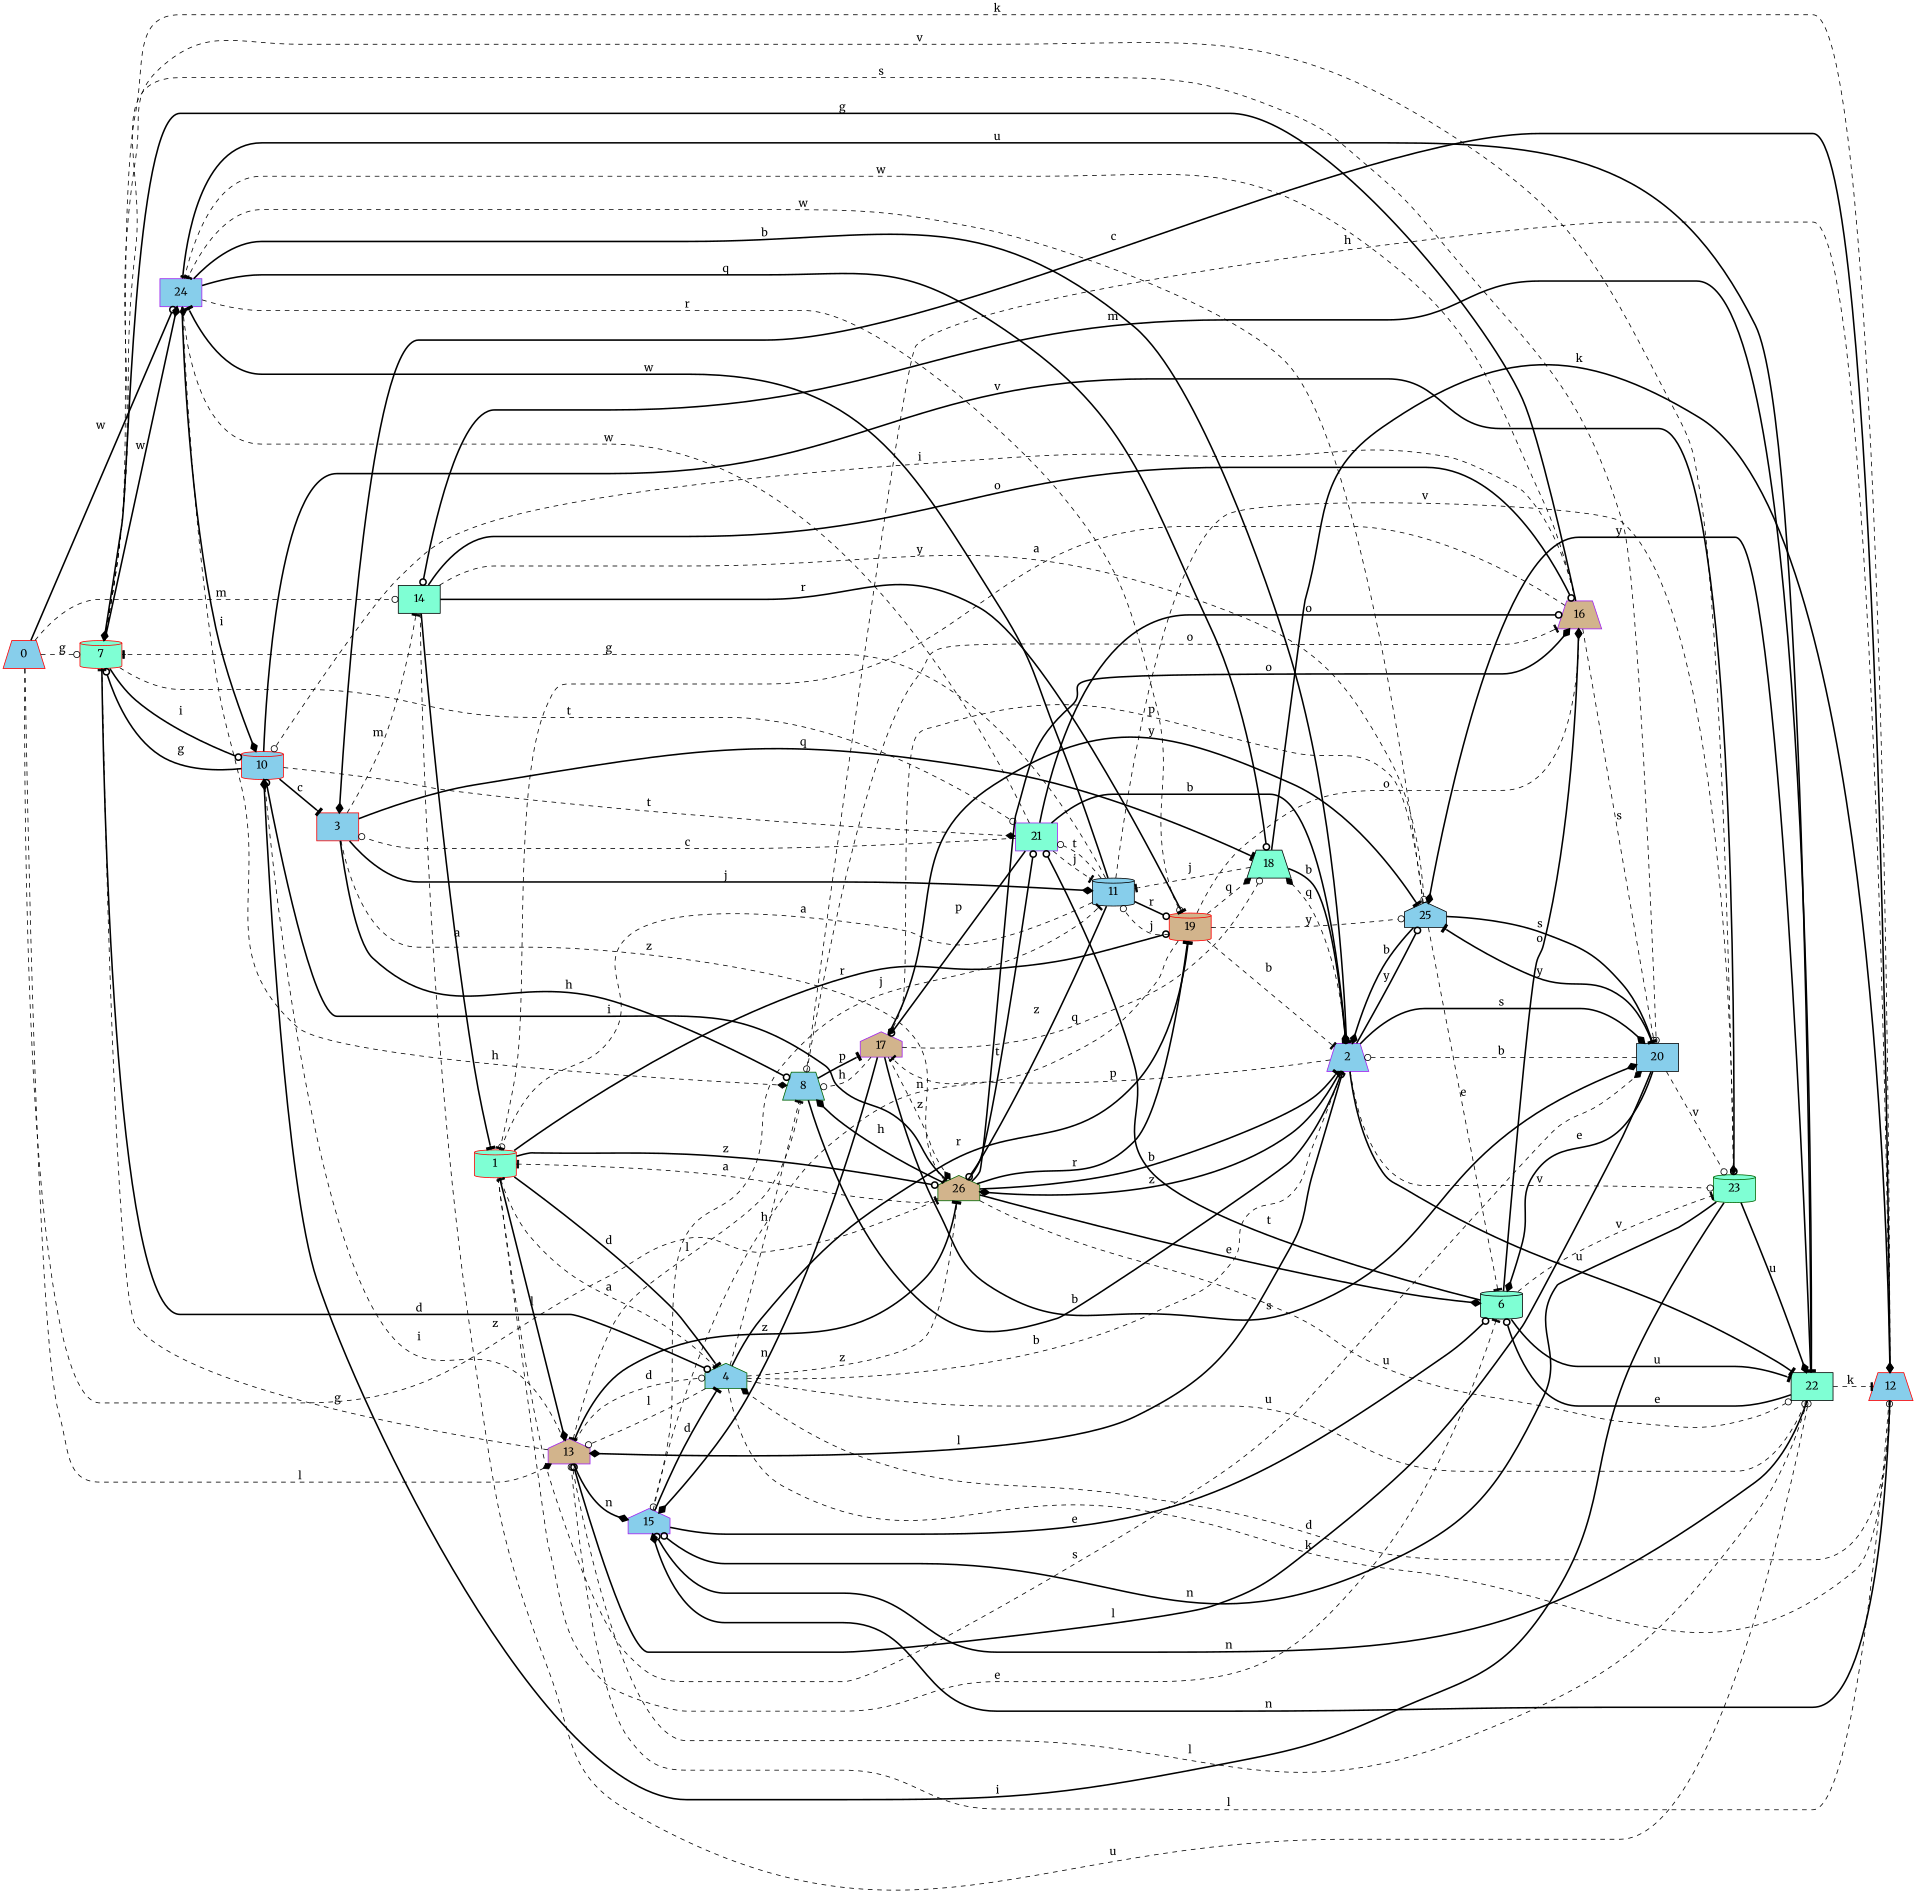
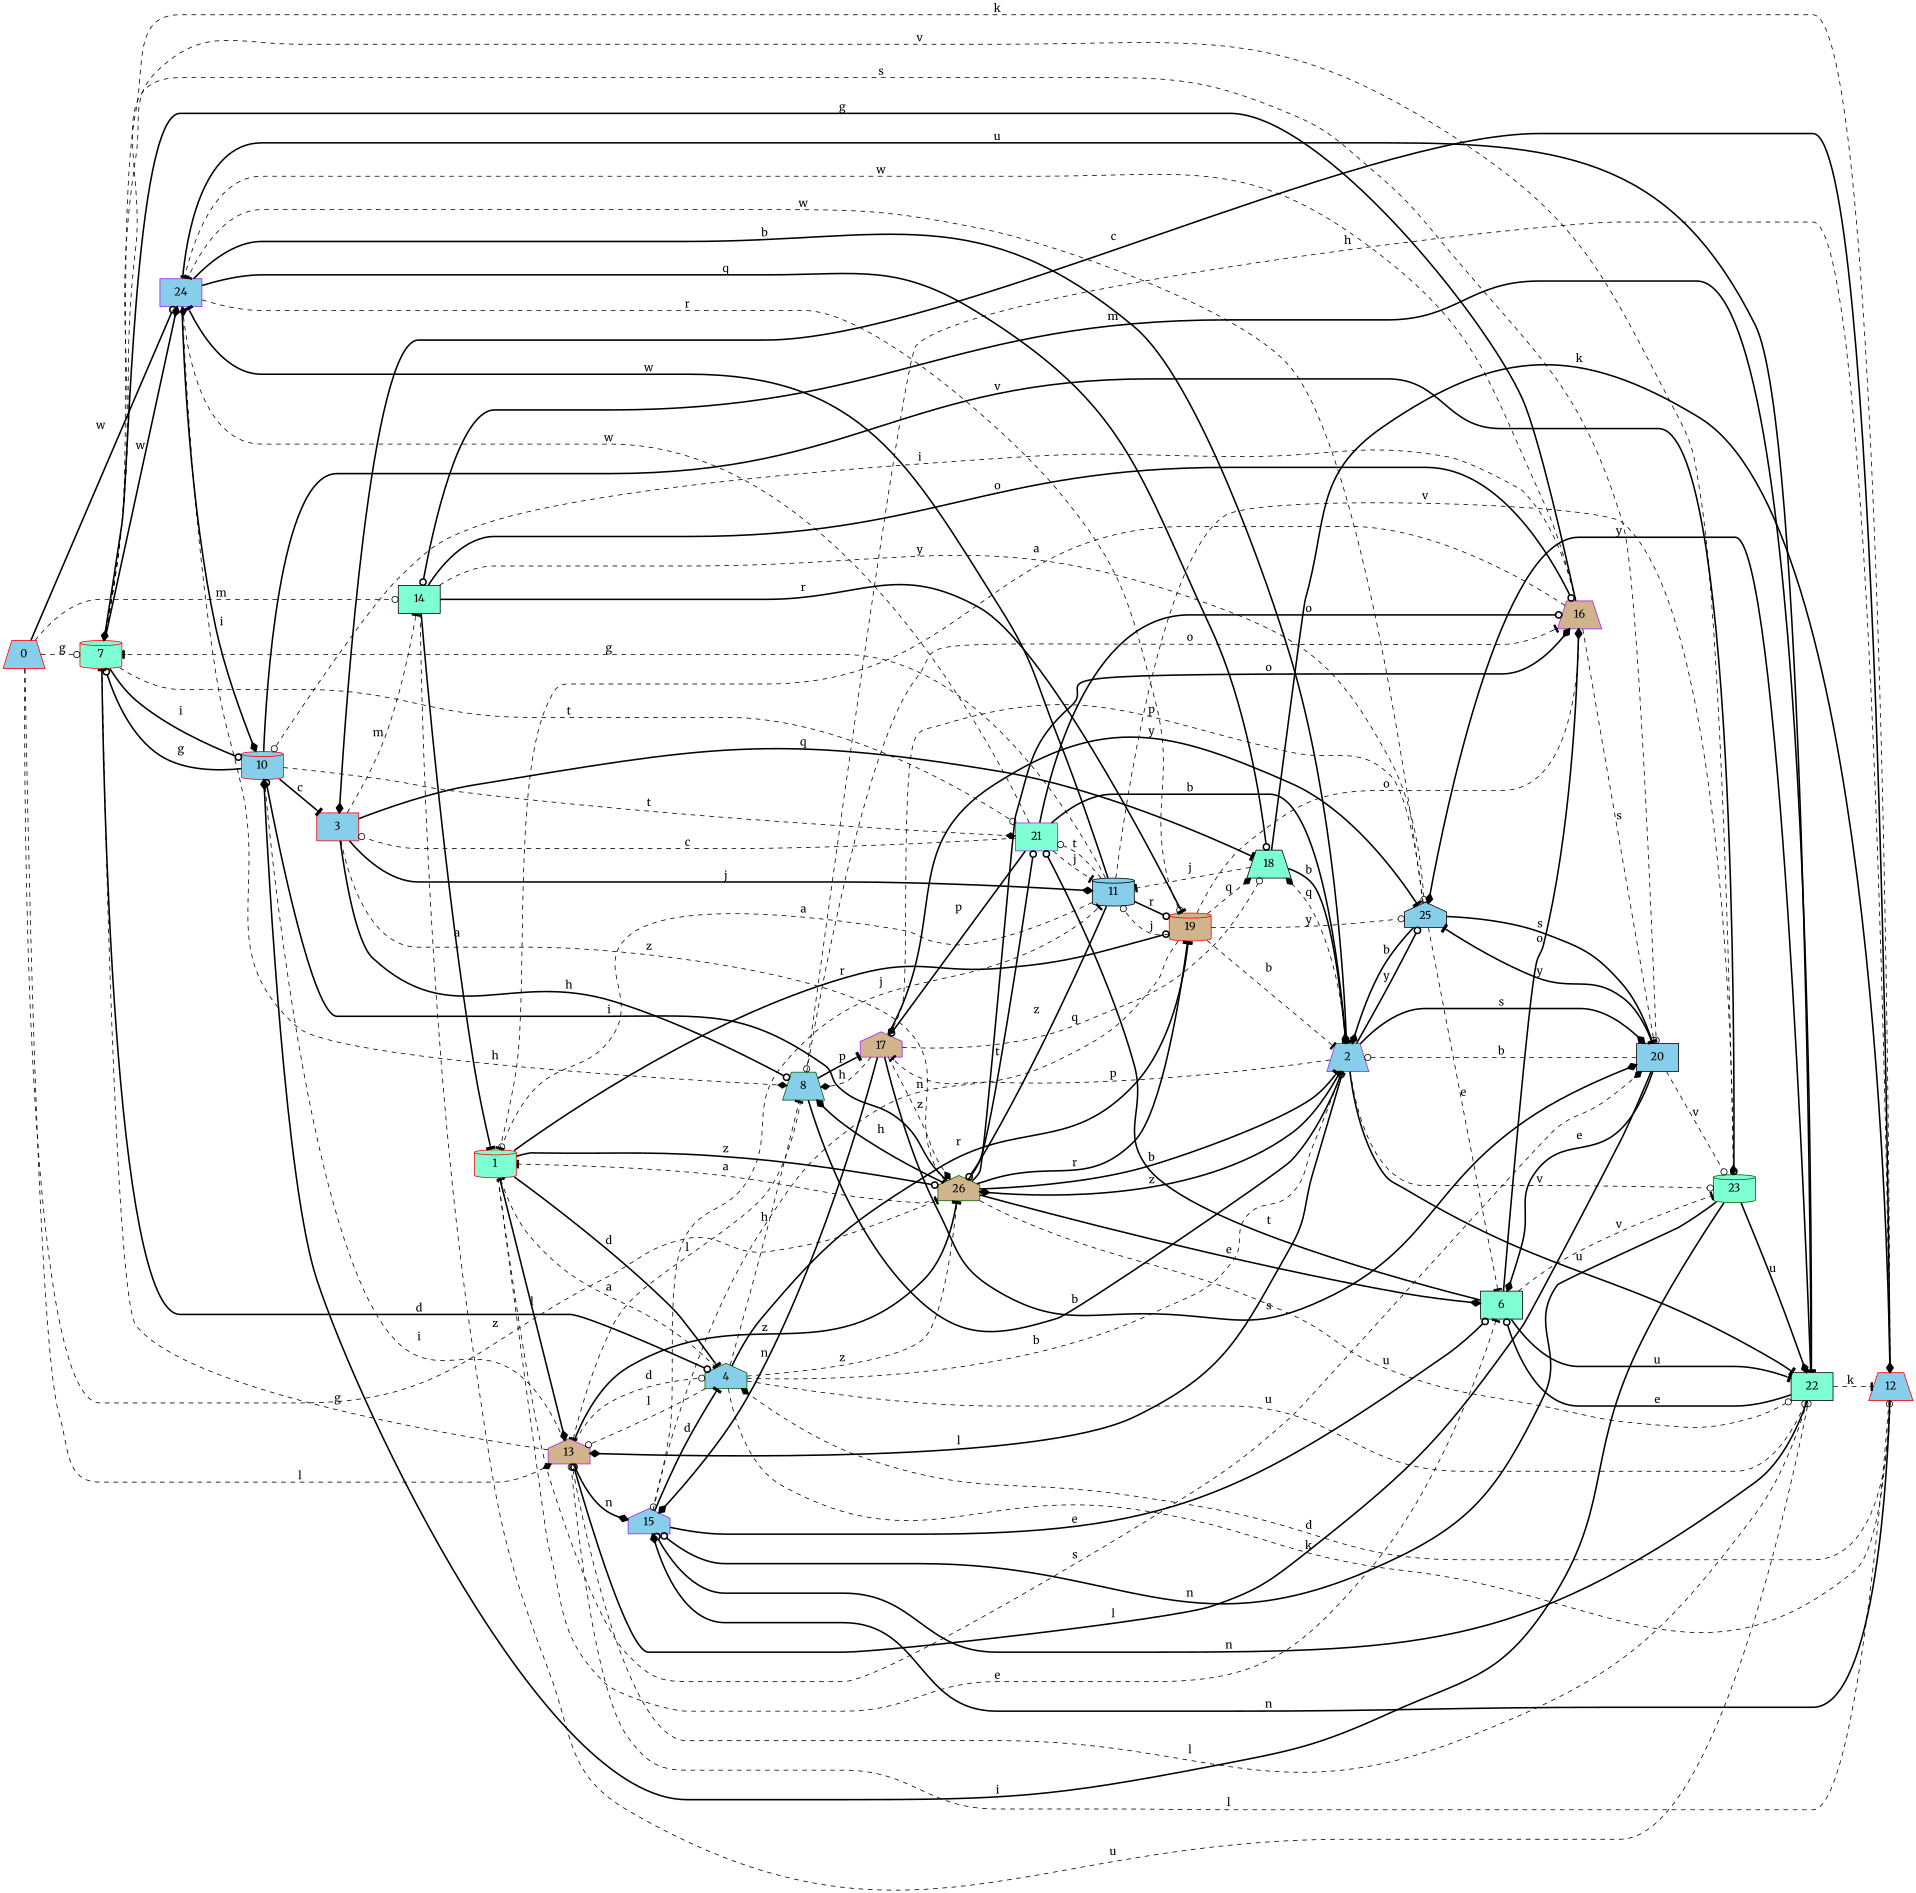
  strict digraph {
    fontname=Merriweather
    rankdir=LR
    node [color=red fillcolor=skyblue fontname=Merriweather shape=cylinder style=filled]
    edge [arrowhead=odot fontname=Merriweather style=bold]
    0 [shape=trapezium]
    7 [fillcolor=aquamarine]
    13 [color=purple fillcolor=tan shape=house]
    14 [color=black fillcolor=aquamarine shape=box]
    24 [color=purple shape=box]
    n6 [color=darkgreen fillcolor=tan label=26 shape=house]
    4 [color=darkgreen shape=house]
    20 [color=black shape=box]
    23 [color=darkgreen fillcolor=aquamarine]
    12 [shape=trapezium]
    21 [color=purple fillcolor=aquamarine shape=box]
    10
    15 [color=purple shape=house]
    1 [fillcolor=aquamarine]
    19 [fillcolor=tan]
    22 [color=black fillcolor=aquamarine shape=box]
    25 [color=black shape=house]
    16 [color=purple fillcolor=tan shape=trapezium]
    2 [color=purple shape=trapezium]
    18 [color=black fillcolor=aquamarine shape=trapezium]
    8 [color=darkgreen shape=trapezium]
-   6 [color=black fillcolor=aquamarine]
+   6 [color=black fillcolor=aquamarine shape=box]
    11 [color=black]
    17 [color=purple fillcolor=tan shape=house]
    3 [shape=box]
    0 -> 7 [label=g style=dashed]
    0 -> 13 [arrowhead=diamond label=l style=dashed]
    0 -> 14 [label=m style=dashed]
    0 -> 24 [label=w]
    0 -> n6 [arrowhead=tee label=z style=dashed]
    7 -> 24 [arrowhead=diamond label=w]
    7 -> 4 [label=d]
    7 -> 20 [label=s style=dashed]
    7 -> 23 [arrowhead=diamond label=v style=dashed]
    7 -> 12 [arrowhead=diamond label=k style=dashed]
    7 -> 21 [label=t style=dashed]
    7 -> 10 [label=i]
    13 -> 7 [arrowhead=tee label=g style=dashed]
    13 -> n6 [arrowhead=tee label=z]
    13 -> 4 [label=d style=dashed]
    13 -> 10 [arrowhead=diamond label=i style=dashed]
    13 -> 15 [arrowhead=diamond label=n]
    14 -> 1 [arrowhead=tee label=a]
    14 -> 19 [arrowhead=tee label=r]
    14 -> 22 [label=u style=dashed]
    14 -> 25 [label=y style=dashed]
    14 -> 16 [label=o]
    24 -> 10 [arrowhead=diamond label=i]
    24 -> 19 [label=r style=dashed]
    24 -> 22 [arrowhead=tee label=u]
    24 -> 2 [arrowhead=tee label=b]
    24 -> 18 [label=q]
    24 -> 8 [arrowhead=diamond label=h style=dashed]
    n6 -> 21 [label=t]
    n6 -> 10 [label=i]
    n6 -> 1 [arrowhead=tee label=a style=dashed]
    n6 -> 19 [arrowhead=tee label=r]
    n6 -> 22 [label=u style=dashed]
    n6 -> 16 [arrowhead=diamond label=o]
    n6 -> 2 [arrowhead=tee label=b]
    n6 -> 8 [arrowhead=diamond label=h]
    n6 -> 6 [arrowhead=diamond label=e]
    4 -> 13 [label=l style=dashed]
    4 -> n6 [arrowhead=tee label=z style=dashed]
    4 -> 12 [label=k style=dashed]
    4 -> 1 [arrowhead=tee label=a style=dashed]
    4 -> 19 [arrowhead=tee label=r]
    4 -> 22 [label=u style=dashed]
    4 -> 2 [arrowhead=tee label=b style=dashed]
    4 -> 8 [arrowhead=tee label=h style=dashed]
    20 -> 13 [label=l]
    20 -> 23 [label=v style=dashed]
    20 -> 25 [arrowhead=tee label=y]
    20 -> 2 [label=b style=dashed]
    20 -> 6 [arrowhead=diamond label=e]
    23 -> 10 [arrowhead=diamond label=i]
    23 -> 15 [label=n]
    23 -> 22 [arrowhead=diamond label=u]
    12 -> 13 [label=l style=dashed]
    12 -> 4 [arrowhead=diamond label=d style=dashed]
    12 -> 15 [arrowhead=diamond label=n]
    12 -> 8 [label=h style=dashed]
    12 -> 3 [arrowhead=diamond label=c]
    21 -> 24 [arrowhead=diamond label=w style=dashed]
    21 -> 16 [label=o]
    21 -> 2 [label=b]
    21 -> 11 [arrowhead=tee label=j style=dashed]
    21 -> 17 [label=p]
    21 -> 3 [label=c style=dashed]
    10 -> 7 [label=g]
    10 -> 23 [label=v]
    10 -> 21 [arrowhead=diamond label=t style=dashed]
    10 -> 3 [arrowhead=tee label=c]
    15 -> 4 [arrowhead=tee label=d]
    15 -> 6 [label=e]
    15 -> 11 [arrowhead=tee label=j style=dashed]
    1 -> 13 [arrowhead=diamond label=l]
    1 -> n6 [label=z]
    1 -> 4 [arrowhead=tee label=d]
    1 -> 20 [arrowhead=diamond label=s style=dashed]
    1 -> 19 [label=r]
    1 -> 6 [arrowhead=tee label=e style=dashed]
    19 -> 15 [label=n style=dashed]
    19 -> 25 [label=y style=dashed]
    19 -> 16 [arrowhead=diamond label=o style=dashed]
    19 -> 2 [arrowhead=tee label=b style=dashed]
    19 -> 18 [arrowhead=diamond label=q style=dashed]
    19 -> 11 [label=j style=dashed]
    22 -> 13 [label=l style=dashed]
    22 -> 14 [label=m]
    22 -> 12 [arrowhead=tee label=k style=dashed]
    22 -> 15 [label=n]
    22 -> 25 [arrowhead=diamond label=y]
    22 -> 6 [label=e]
    25 -> 24 [arrowhead=tee label=w style=dashed]
    25 -> 20 [arrowhead=tee label=s]
    25 -> 2 [arrowhead=diamond label=b]
    25 -> 6 [arrowhead=tee label=e style=dashed]
    25 -> 17 [arrowhead=diamond label=p style=dashed]
    16 -> 7 [arrowhead=diamond label=g]
    16 -> 24 [arrowhead=tee label=w style=dashed]
    16 -> 20 [label=s style=dashed]
    16 -> 10 [label=i style=dashed]
    16 -> 1 [arrowhead=tee label=a style=dashed]
    2 -> 13 [arrowhead=diamond label=l]
    2 -> n6 [arrowhead=diamond label=z]
    2 -> 20 [arrowhead=diamond label=s]
    2 -> 23 [label=v style=dashed]
    2 -> 22 [arrowhead=tee label=u]
    2 -> 25 [label=y]
    2 -> 18 [arrowhead=diamond label=q style=dashed]
    2 -> 17 [arrowhead=tee label=p style=dashed]
    18 -> 12 [arrowhead=diamond label=k]
    18 -> 2 [arrowhead=diamond label=b]
    18 -> 11 [arrowhead=tee label=j style=dashed]
    8 -> 13 [arrowhead=tee label=l style=dashed]
    8 -> 16 [arrowhead=tee label=o style=dashed]
    8 -> 2 [label=b]
    8 -> 17 [arrowhead=tee label=p]
    6 -> 23 [arrowhead=tee label=v style=dashed]
    6 -> 21 [label=t]
    6 -> 22 [arrowhead=tee label=u]
    6 -> 16 [arrowhead=diamond label=o]
    11 -> 7 [arrowhead=tee label=g style=dashed]
    11 -> 24 [arrowhead=tee label=w]
    11 -> n6 [label=z]
    11 -> 23 [label=v style=dashed]
    11 -> 21 [label=t style=dashed]
    11 -> 1 [label=a style=dashed]
    11 -> 19 [label=r]
    17 -> n6 [arrowhead=diamond label=z style=dashed]
    17 -> 20 [arrowhead=diamond label=s]
    17 -> 15 [arrowhead=diamond label=n]
    17 -> 25 [arrowhead=tee label=y]
    17 -> 18 [label=q style=dashed]
-   17 -> 8 [label=h style=dashed]
+   17 -> 8 [arrowhead=diamond label=h style=dashed]
    3 -> 14 [arrowhead=tee label=m style=dashed]
    3 -> n6 [arrowhead=tee label=z style=dashed]
    3 -> 18 [arrowhead=tee label=q]
    3 -> 8 [label=h]
    3 -> 11 [arrowhead=diamond label=j]
  }
